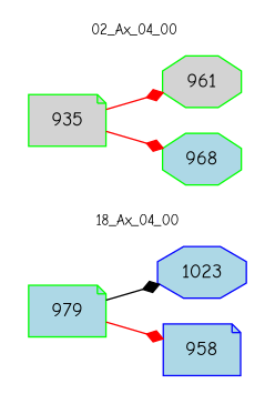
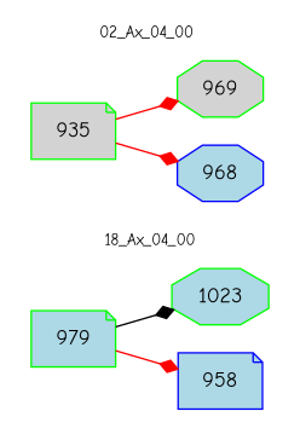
  digraph {
    fontname="Comic Neue"
    rankdir=LR
    node [color=green fillcolor=lightblue fontname="Comic Neue" shape=note style=filled]
    edge [arrowhead=diamond color=red fontname="Comic Neue"]
    n1 [label=979]
    n2 [color=blue label=958]
-   n3 [color=blue label=1023 shape=octagon]
+   n3 [label=1023 shape=octagon]
    n4 [fillcolor=lightgrey label=935]
-   n5 [label=968 shape=octagon]
-   n6 [fillcolor=lightgrey label=961 shape=octagon]
+   n5 [color=blue label=968 shape=octagon]
+   n6 [fillcolor=lightgrey label=969 shape=octagon]
    subgraph cluster_1 {
      color=white
      fontsize=10
      label="18_Ax_04_00"
      n1
      n2
      n3
    }
    subgraph cluster_2 {
      color=white
      fontsize=10
      label="02_Ax_04_00"
      n4
      n5
      n6
    }
    n1 -> n2
    n1 -> n3 [color=black]
    n4 -> n5
    n4 -> n6
  }
